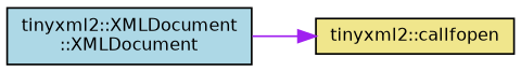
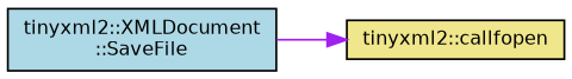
  digraph {
    rankdir=LR
    node [color=black fontname=Helvetica fontsize=10 shape=record style=filled]
-   n1 [fillcolor=lightblue fontcolor=black height=0.2 label="tinyxml2::XMLDocument\l::XMLDocument" width=0.4]
+   n1 [fillcolor=lightblue fontcolor=black height=0.2 label="tinyxml2::XMLDocument\l::SaveFile" width=0.4]
    n2 [fillcolor=khaki height=0.2 label="tinyxml2::callfopen" width=0.4]
    n1 -> n2 [color=purple fontname=Helvetica fontsize=10 labelfontname=Helvetica labelfontsize=10 style=solid arrowhead=normal]
  }
